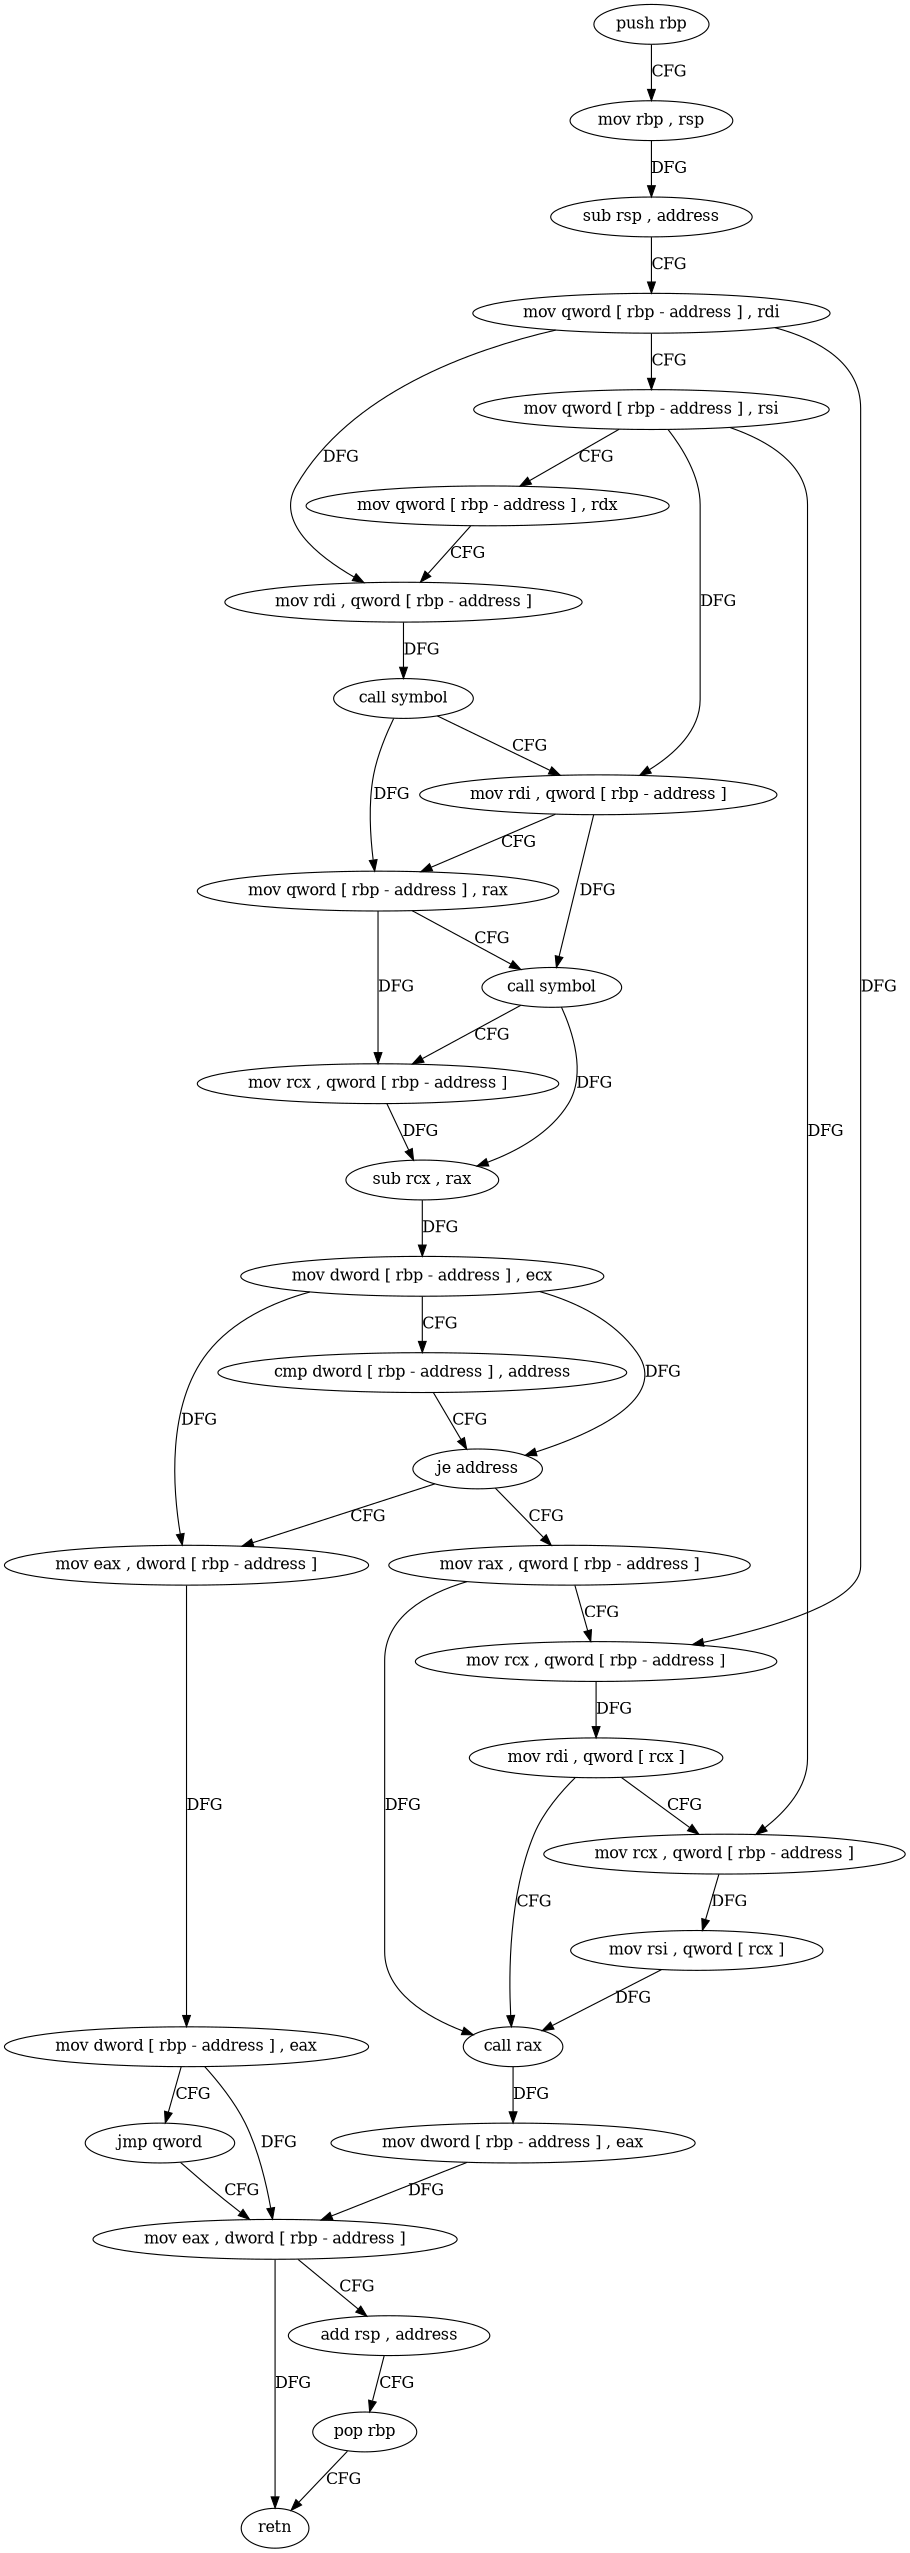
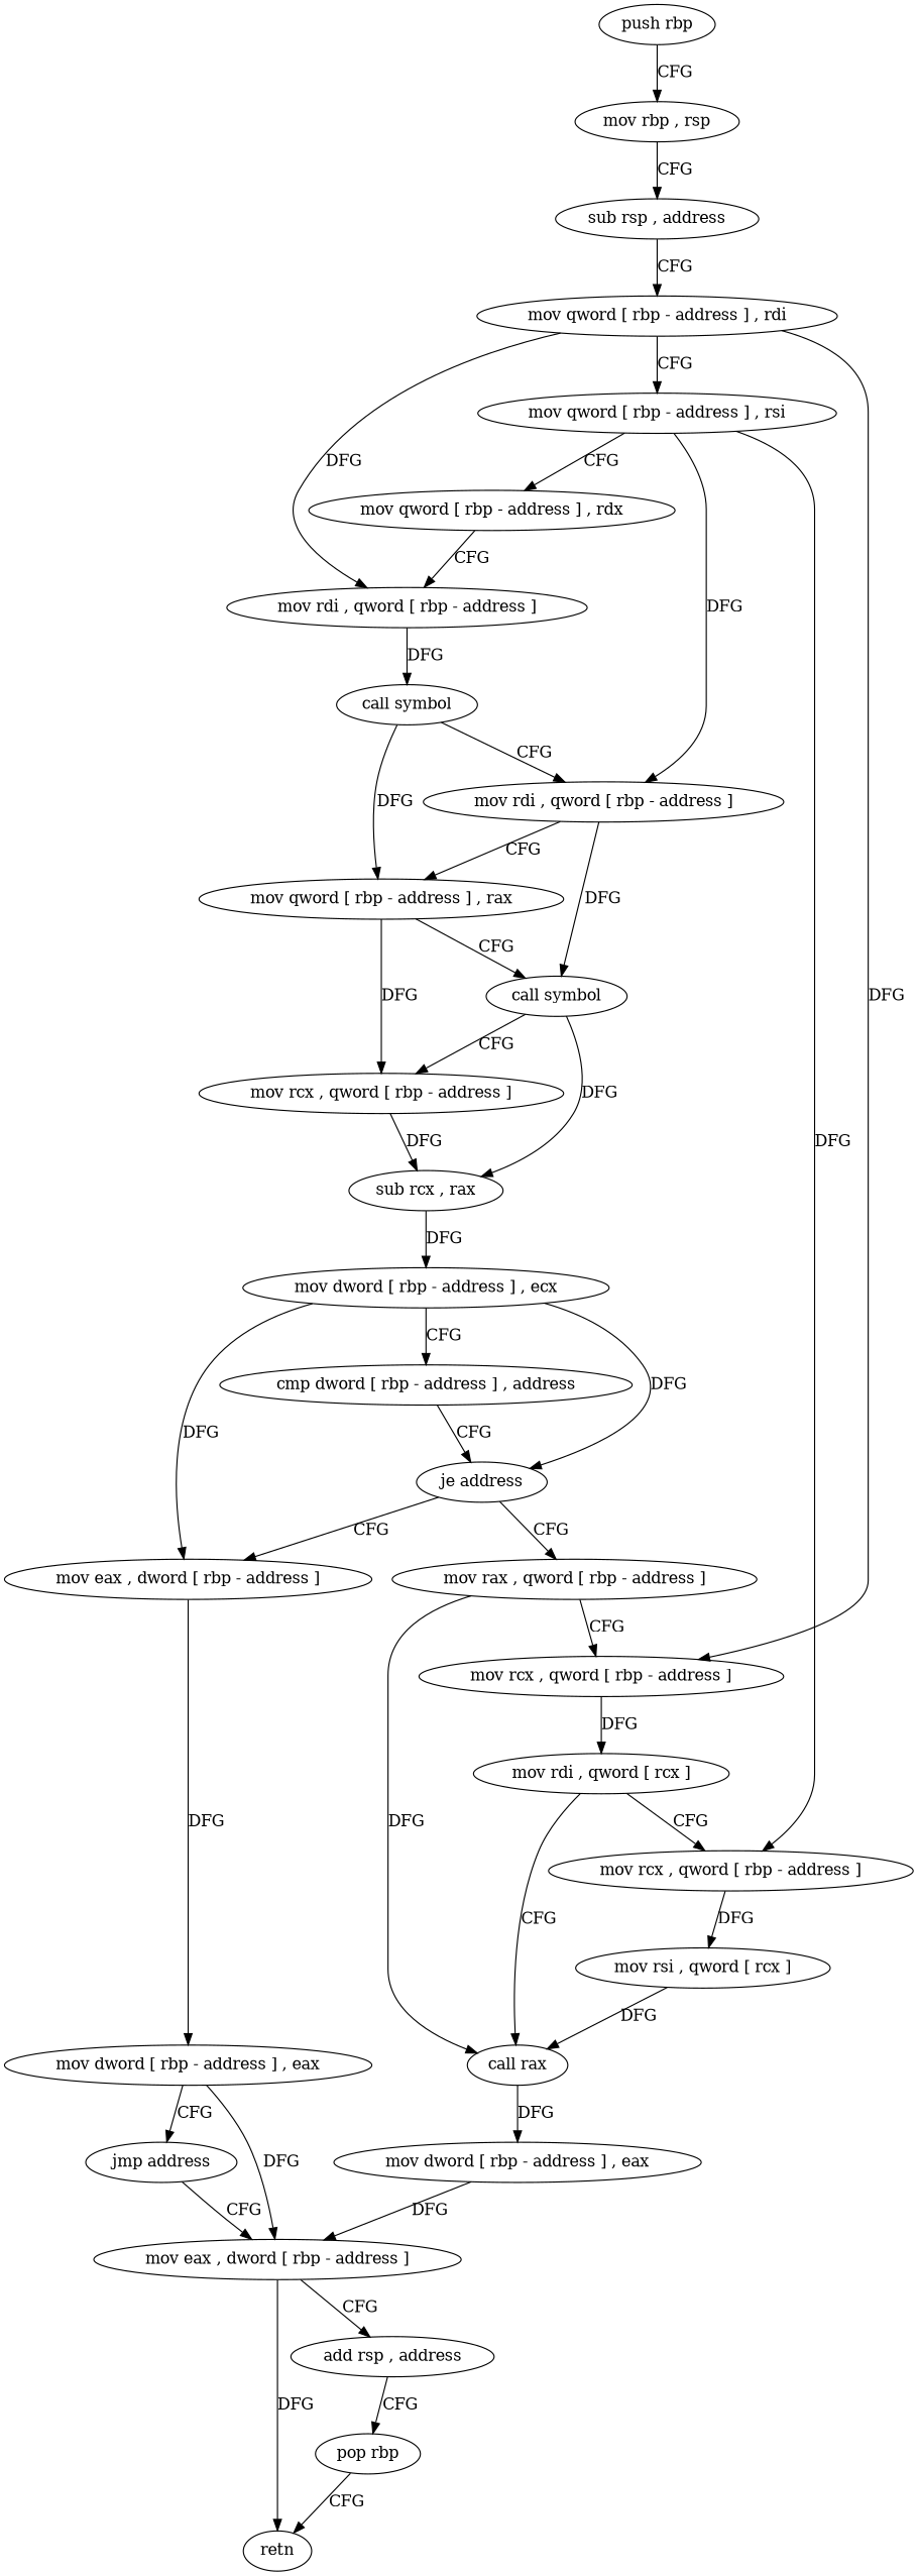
  digraph {
    fontname="DejaVu Serif"
    node [fontname="DejaVu Serif"]
    edge [fontname="DejaVu Serif"]
    n1 [label="push rbp"]
    n2 [label="mov rbp , rsp"]
    n3 [label="sub rsp , address"]
    n4 [label="mov qword [ rbp - address ] , rdi"]
    n5 [label="mov qword [ rbp - address ] , rsi"]
    n6 [label="mov rdi , qword [ rbp - address ]"]
    n7 [label="mov rcx , qword [ rbp - address ]"]
    n8 [label="mov qword [ rbp - address ] , rdx"]
    n9 [label="mov rdi , qword [ rbp - address ]"]
    n10 [label="mov rcx , qword [ rbp - address ]"]
    n11 [label="call symbol"]
    n12 [label="mov rdi , qword [ rcx ]"]
    n13 [label="mov qword [ rbp - address ] , rax"]
    n14 [label="call symbol"]
    n15 [label="mov rsi , qword [ rcx ]"]
    n16 [label="mov rax , qword [ rbp - address ]"]
    n17 [label="call rax"]
    n18 [label="mov rcx , qword [ rbp - address ]"]
    n19 [label="sub rcx , rax"]
    n20 [label="mov dword [ rbp - address ] , ecx"]
    n21 [label="cmp dword [ rbp - address ] , address"]
    n22 [label="je address"]
    n23 [label="mov eax , dword [ rbp - address ]"]
    n24 [label="mov dword [ rbp - address ] , eax"]
    n25 [label="mov dword [ rbp - address ] , eax"]
    n26 [label="mov eax , dword [ rbp - address ]"]
-   n27 [label="jmp qword"]
+   n27 [label="jmp address"]
    n28 [label="add rsp , address"]
    n29 [label=retn]
    n30 [label="pop rbp"]
    n1 -> n2 [label=CFG]
-   n2 -> n3 [label=DFG]
+   n2 -> n3 [label=CFG]
    n3 -> n4 [label=CFG]
    n4 -> n5 [label=CFG]
    n4 -> n6 [label=DFG]
    n4 -> n7 [label=DFG]
    n5 -> n8 [label=CFG]
    n5 -> n9 [label=DFG]
    n5 -> n10 [label=DFG]
    n6 -> n11 [label=DFG]
    n7 -> n12 [label=DFG]
    n8 -> n6 [label=CFG]
    n9 -> n13 [label=CFG]
    n9 -> n14 [label=DFG]
    n10 -> n15 [label=DFG]
    n11 -> n9 [label=CFG]
    n11 -> n13 [label=DFG]
    n12 -> n10 [label=CFG]
    n12 -> n17 [label=CFG]
    n13 -> n14 [label=CFG]
    n13 -> n18 [label=DFG]
    n14 -> n18 [label=CFG]
    n14 -> n19 [label=DFG]
    n15 -> n17 [label=DFG]
    n16 -> n7 [label=CFG]
    n16 -> n17 [label=DFG]
    n17 -> n25 [label=DFG]
    n18 -> n19 [label=DFG]
    n19 -> n20 [label=DFG]
    n20 -> n21 [label=CFG]
    n20 -> n22 [label=DFG]
    n20 -> n23 [label=DFG]
    n21 -> n22 [label=CFG]
    n22 -> n16 [label=CFG]
    n22 -> n23 [label=CFG]
    n23 -> n24 [label=DFG]
    n24 -> n26 [label=DFG]
    n24 -> n27 [label=CFG]
    n25 -> n26 [label=DFG]
    n26 -> n28 [label=CFG]
    n26 -> n29 [label=DFG]
    n27 -> n26 [label=CFG]
    n28 -> n30 [label=CFG]
    n30 -> n29 [label=CFG]
  }
